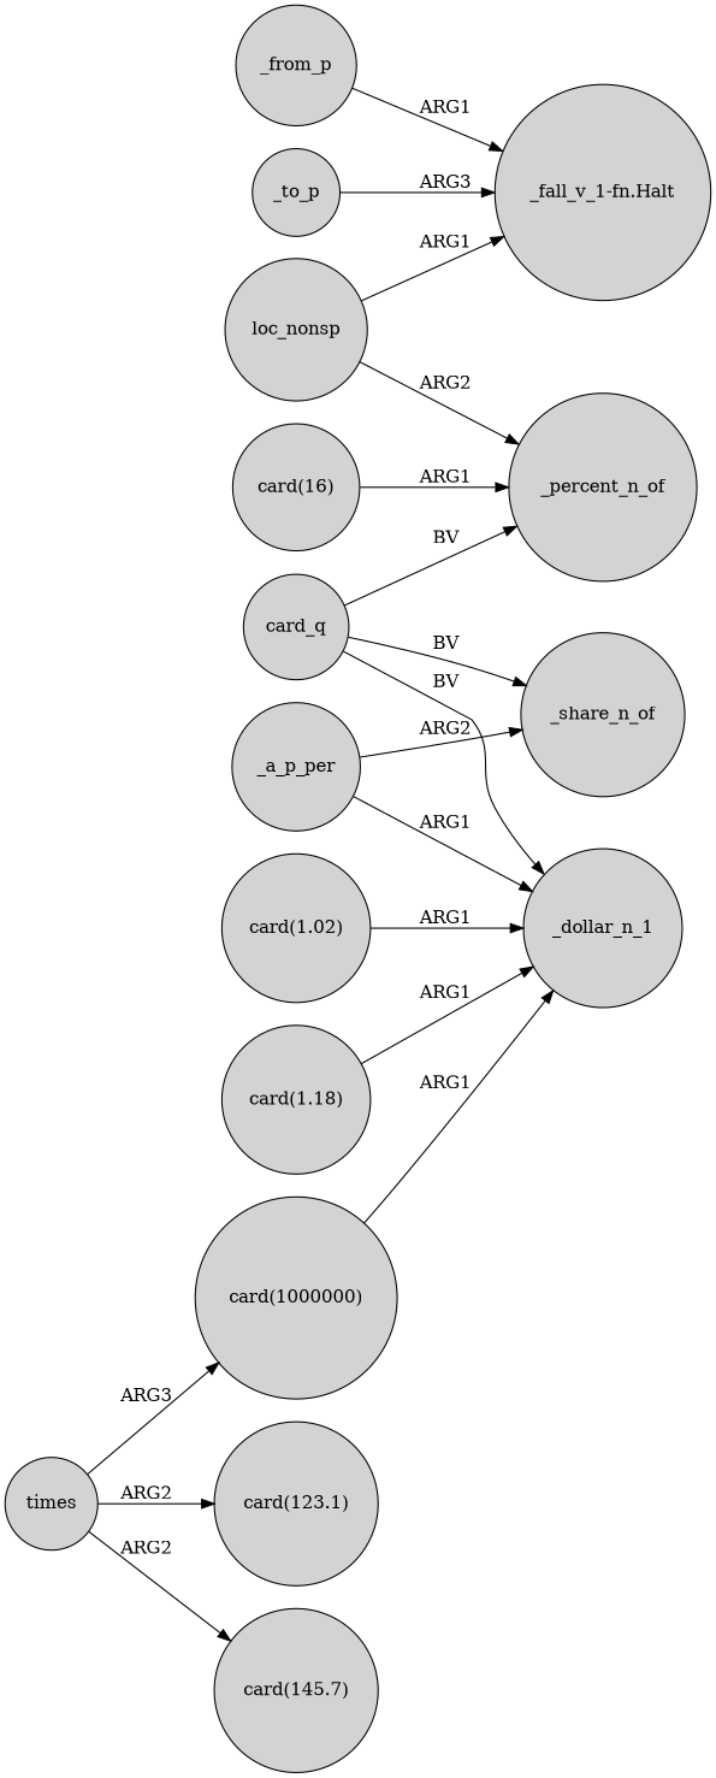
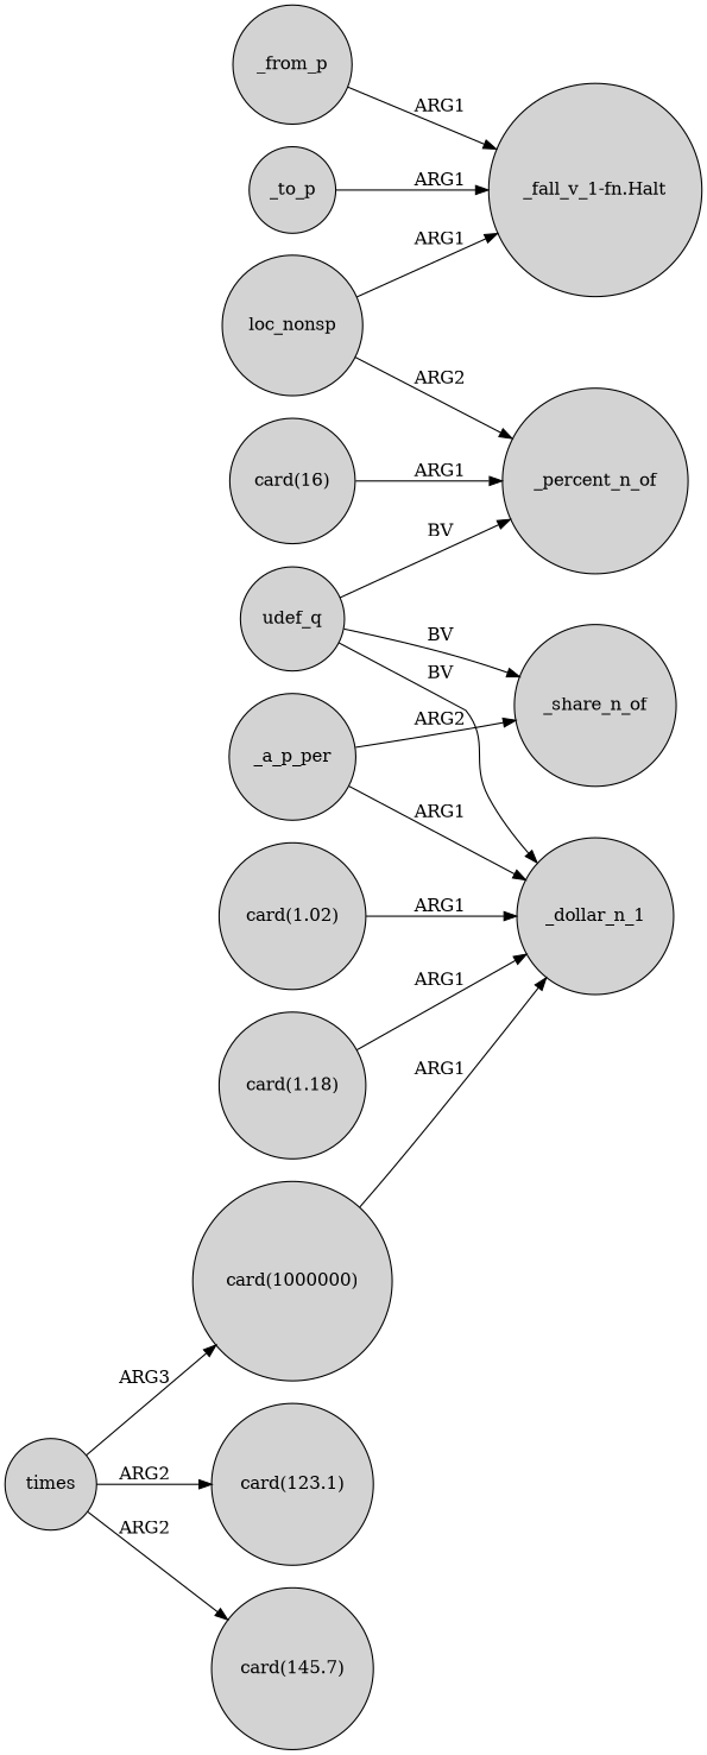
  digraph {
    rankdir=LR
    node [shape=circle style=filled]
    _to_p
    "_fall_v_1-fn.Halt"
    "card(1.18)"
    _dollar_n_1
    times
    "card(1000000)"
    "card(123.1)"
    "card(145.7)"
-   udef_q [label=card_q]
+   udef_q
    _share_n_of
    _percent_n_of
    "card(1.02)"
    loc_nonsp
    _a_p_per
    _from_p
    "card(16)"
-   _to_p -> "_fall_v_1-fn.Halt" [label=ARG3]
+   _to_p -> "_fall_v_1-fn.Halt" [label=ARG1]
    "card(1.18)" -> _dollar_n_1 [label=ARG1]
    times -> "card(1000000)" [label=ARG3]
    times -> "card(123.1)" [label=ARG2]
    times -> "card(145.7)" [label=ARG2]
    "card(1000000)" -> _dollar_n_1 [label=ARG1]
    udef_q -> _dollar_n_1 [label=BV]
    udef_q -> _share_n_of [label=BV]
    udef_q -> _percent_n_of [label=BV]
    "card(1.02)" -> _dollar_n_1 [label=ARG1]
    loc_nonsp -> "_fall_v_1-fn.Halt" [label=ARG1]
    loc_nonsp -> _percent_n_of [label=ARG2]
    _a_p_per -> _dollar_n_1 [label=ARG1]
    _a_p_per -> _share_n_of [label=ARG2]
    _from_p -> "_fall_v_1-fn.Halt" [label=ARG1]
    "card(16)" -> _percent_n_of [label=ARG1]
  }
